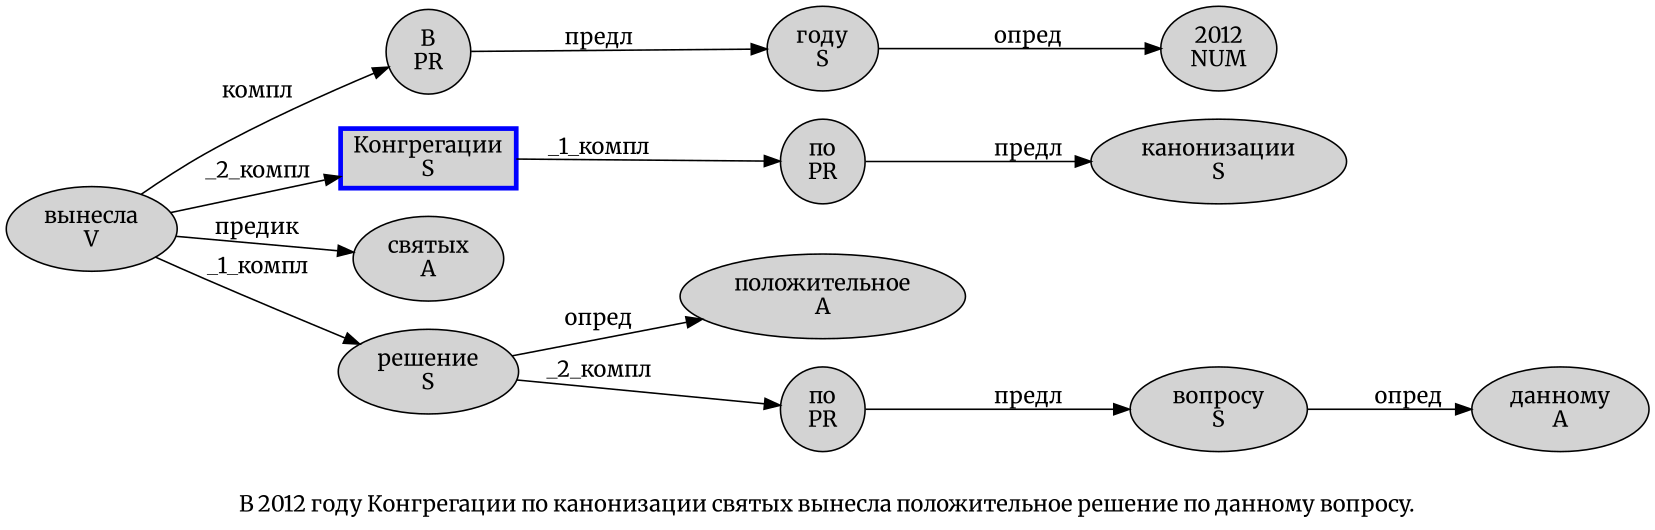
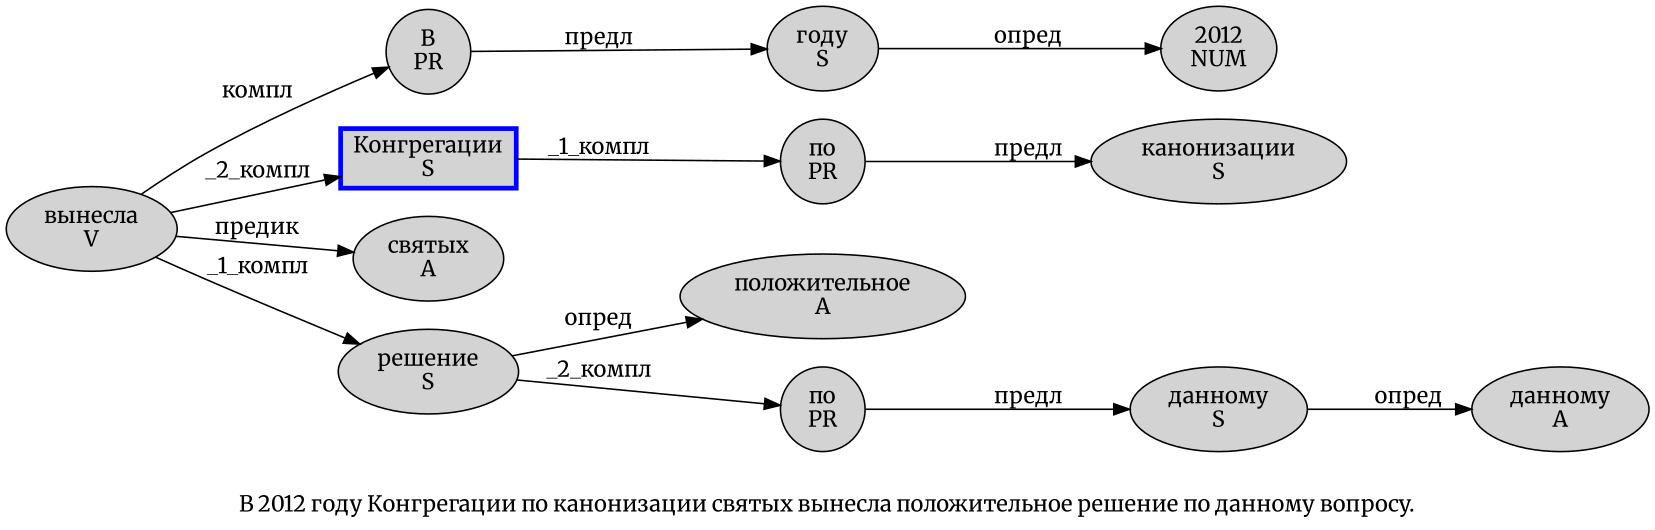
  digraph {
    fontname=Merriweather
    label="В 2012 году Конгрегации по канонизации святых вынесла положительное решение по данному вопросу."
    rankdir=LR
    node [fillcolor=lightgray fontname=Merriweather penwidth=1 shape=ellipse style=filled]
    edge [fontname=Merriweather]
    n1 [label="В\nPR"]
    n2 [label="году\nS"]
    n3 [label="2012\nNUM"]
    n4 [color=blue label="Конгрегации\nS" penwidth=3 shape=box]
    n5 [label="по\nPR"]
    n6 [label="канонизации\nS"]
    n7 [label="святых\nA"]
    n8 [label="вынесла\nV"]
    n9 [label="решение\nS"]
    n10 [label="положительное\nA"]
    n11 [label="по\nPR"]
-   n12 [label="вопросу\nS"]
+   n12 [label="данному\nS"]
    n13 [label="данному\nA"]
    n1 -> n2 [label="предл"]
    n2 -> n3 [label="опред"]
    n4 -> n5 [label="_1_компл"]
    n5 -> n6 [label="предл"]
    n8 -> n1 [label="компл"]
    n8 -> n4 [label="_2_компл"]
    n8 -> n7 [label="предик"]
    n8 -> n9 [label="_1_компл"]
    n9 -> n10 [label="опред"]
    n9 -> n11 [label="_2_компл"]
    n11 -> n12 [label="предл"]
    n12 -> n13 [label="опред"]
  }
